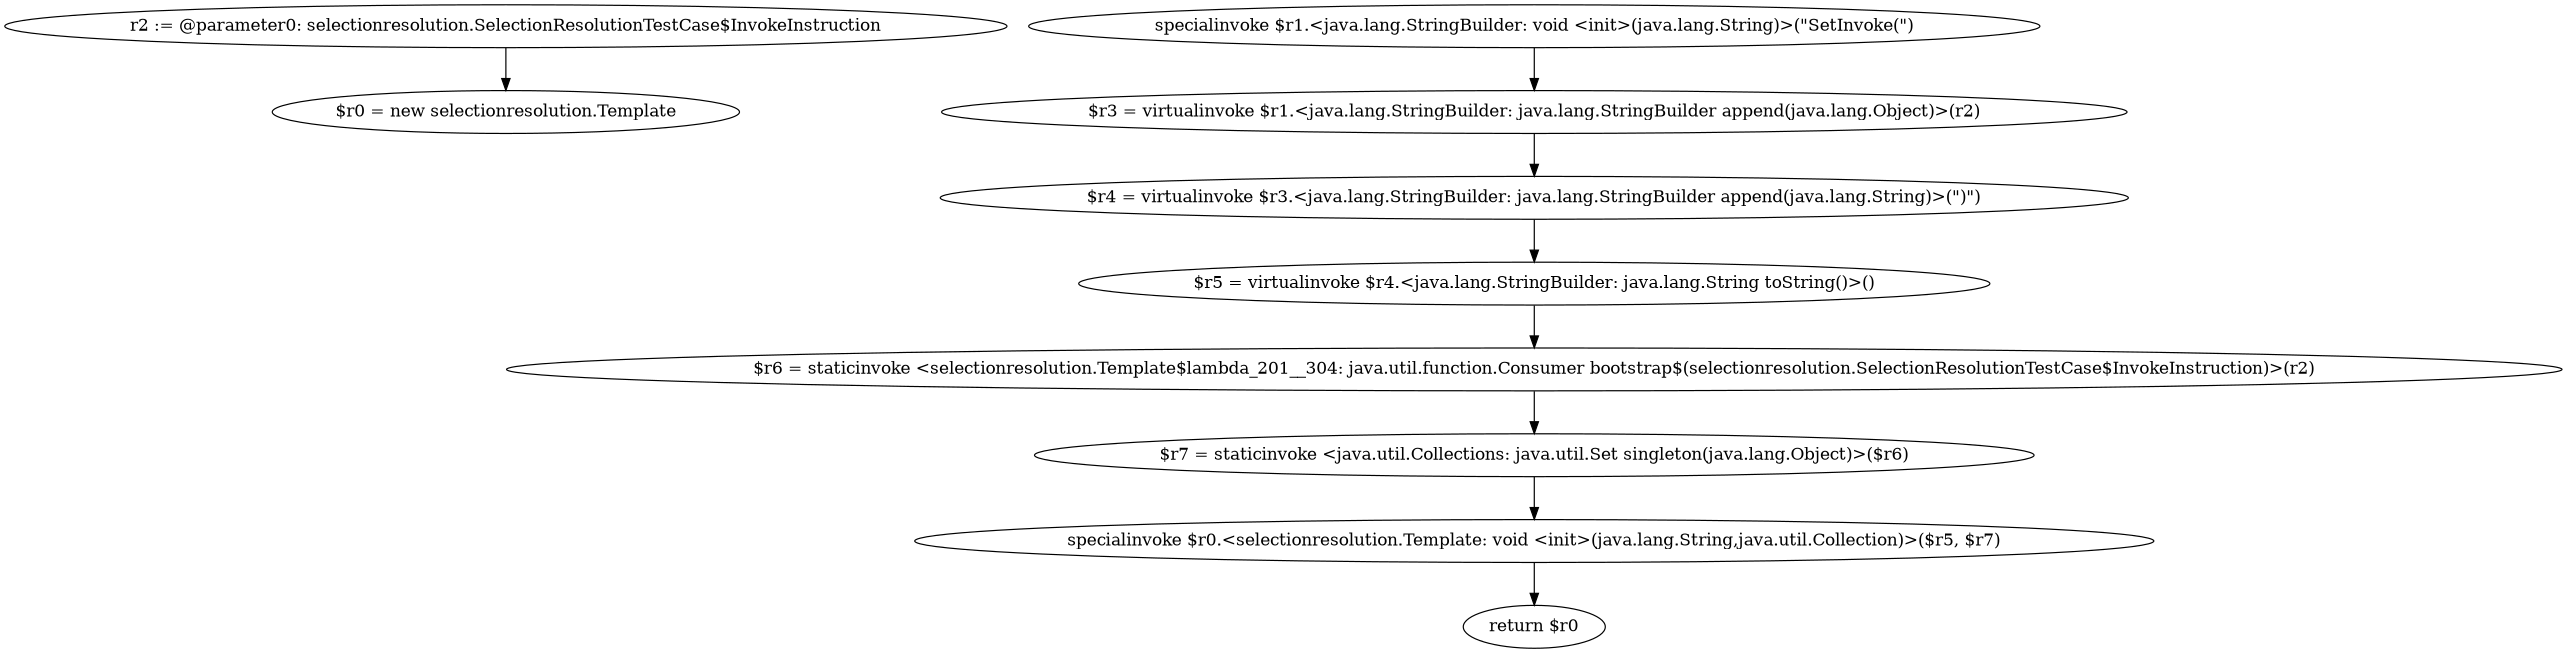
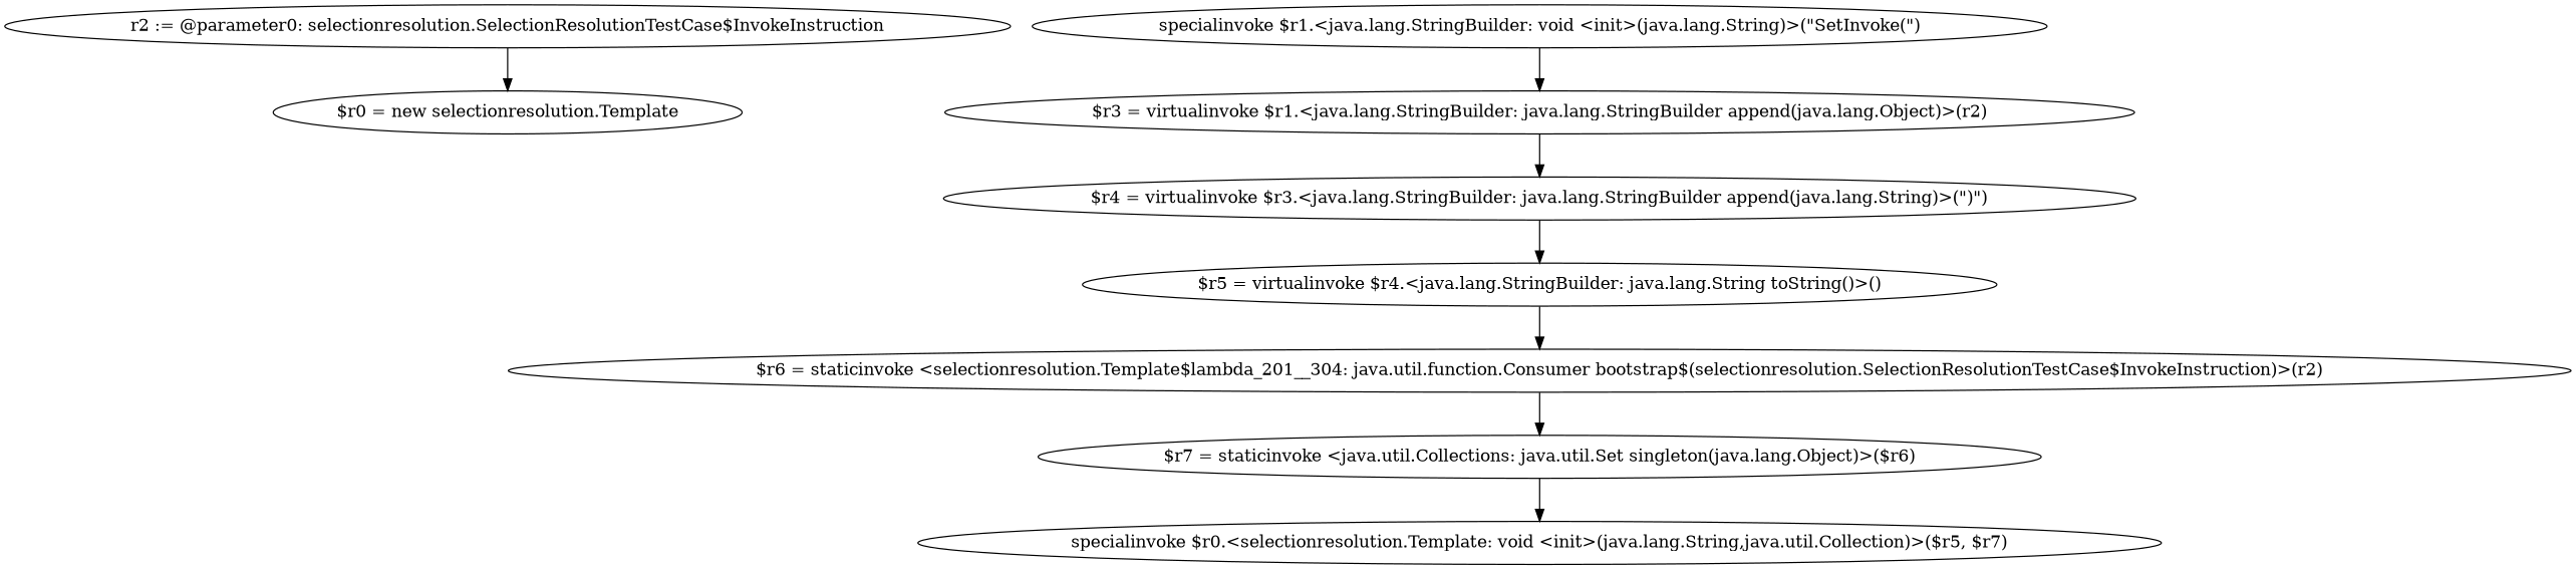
  digraph {
    "r2 := @parameter0: selectionresolution.SelectionResolutionTestCase$InvokeInstruction"
    "$r0 = new selectionresolution.Template"
    "specialinvoke $r1.<java.lang.StringBuilder: void <init>(java.lang.String)>(\"SetInvoke(\")"
    "$r3 = virtualinvoke $r1.<java.lang.StringBuilder: java.lang.StringBuilder append(java.lang.Object)>(r2)"
    "$r4 = virtualinvoke $r3.<java.lang.StringBuilder: java.lang.StringBuilder append(java.lang.String)>(\")\")"
    "$r5 = virtualinvoke $r4.<java.lang.StringBuilder: java.lang.String toString()>()"
    "$r6 = staticinvoke <selectionresolution.Template$lambda_201__304: java.util.function.Consumer bootstrap$(selectionresolution.SelectionResolutionTestCase$InvokeInstruction)>(r2)"
    "$r7 = staticinvoke <java.util.Collections: java.util.Set singleton(java.lang.Object)>($r6)"
    "specialinvoke $r0.<selectionresolution.Template: void <init>(java.lang.String,java.util.Collection)>($r5, $r7)"
-   "return $r0"
    "r2 := @parameter0: selectionresolution.SelectionResolutionTestCase$InvokeInstruction" -> "$r0 = new selectionresolution.Template"
    "specialinvoke $r1.<java.lang.StringBuilder: void <init>(java.lang.String)>(\"SetInvoke(\")" -> "$r3 = virtualinvoke $r1.<java.lang.StringBuilder: java.lang.StringBuilder append(java.lang.Object)>(r2)"
    "$r3 = virtualinvoke $r1.<java.lang.StringBuilder: java.lang.StringBuilder append(java.lang.Object)>(r2)" -> "$r4 = virtualinvoke $r3.<java.lang.StringBuilder: java.lang.StringBuilder append(java.lang.String)>(\")\")"
    "$r4 = virtualinvoke $r3.<java.lang.StringBuilder: java.lang.StringBuilder append(java.lang.String)>(\")\")" -> "$r5 = virtualinvoke $r4.<java.lang.StringBuilder: java.lang.String toString()>()"
    "$r5 = virtualinvoke $r4.<java.lang.StringBuilder: java.lang.String toString()>()" -> "$r6 = staticinvoke <selectionresolution.Template$lambda_201__304: java.util.function.Consumer bootstrap$(selectionresolution.SelectionResolutionTestCase$InvokeInstruction)>(r2)"
    "$r6 = staticinvoke <selectionresolution.Template$lambda_201__304: java.util.function.Consumer bootstrap$(selectionresolution.SelectionResolutionTestCase$InvokeInstruction)>(r2)" -> "$r7 = staticinvoke <java.util.Collections: java.util.Set singleton(java.lang.Object)>($r6)"
    "$r7 = staticinvoke <java.util.Collections: java.util.Set singleton(java.lang.Object)>($r6)" -> "specialinvoke $r0.<selectionresolution.Template: void <init>(java.lang.String,java.util.Collection)>($r5, $r7)"
-   "specialinvoke $r0.<selectionresolution.Template: void <init>(java.lang.String,java.util.Collection)>($r5, $r7)" -> "return $r0"
  }
